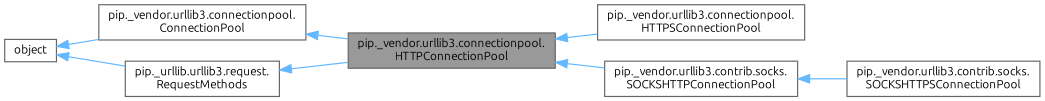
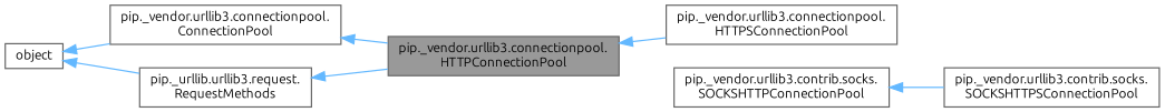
  digraph {
    fontname=Ubuntu
    rankdir=LR
    node [color=gray40 fillcolor=white fontname=Ubuntu fontsize=10 shape=box style=filled]
    edge [color=steelblue1 dir=back fontname=Ubuntu fontsize=10 labelfontname=Helvetica labelfontsize=10 style=solid]
    n1 [fillcolor=grey60 fontcolor=black height=0.2 label="pip._vendor.urllib3.connectionpool.\lHTTPConnectionPool" width=0.4]
    n2 [height=0.2 label="pip._vendor.urllib3.connectionpool.\lHTTPSConnectionPool" width=0.4]
    n3 [height=0.2 label="pip._vendor.urllib3.contrib.socks.\lSOCKSHTTPConnectionPool" width=0.4]
    n4 [height=0.2 label="pip._vendor.urllib3.contrib.socks.\lSOCKSHTTPSConnectionPool" width=0.4]
    n5 [height=0.2 label="pip._vendor.urllib3.connectionpool.\lConnectionPool" width=0.4]
    n6 [height=0.2 label=object width=0.4]
    n7 [height=0.2 label="pip._urllib.urllib3.request.\lRequestMethods" width=0.4]
    n1 -> n2
-   n1 -> n3
    n3 -> n4
    n5 -> n1
    n6 -> n5
    n6 -> n7
    n7 -> n1
  }
